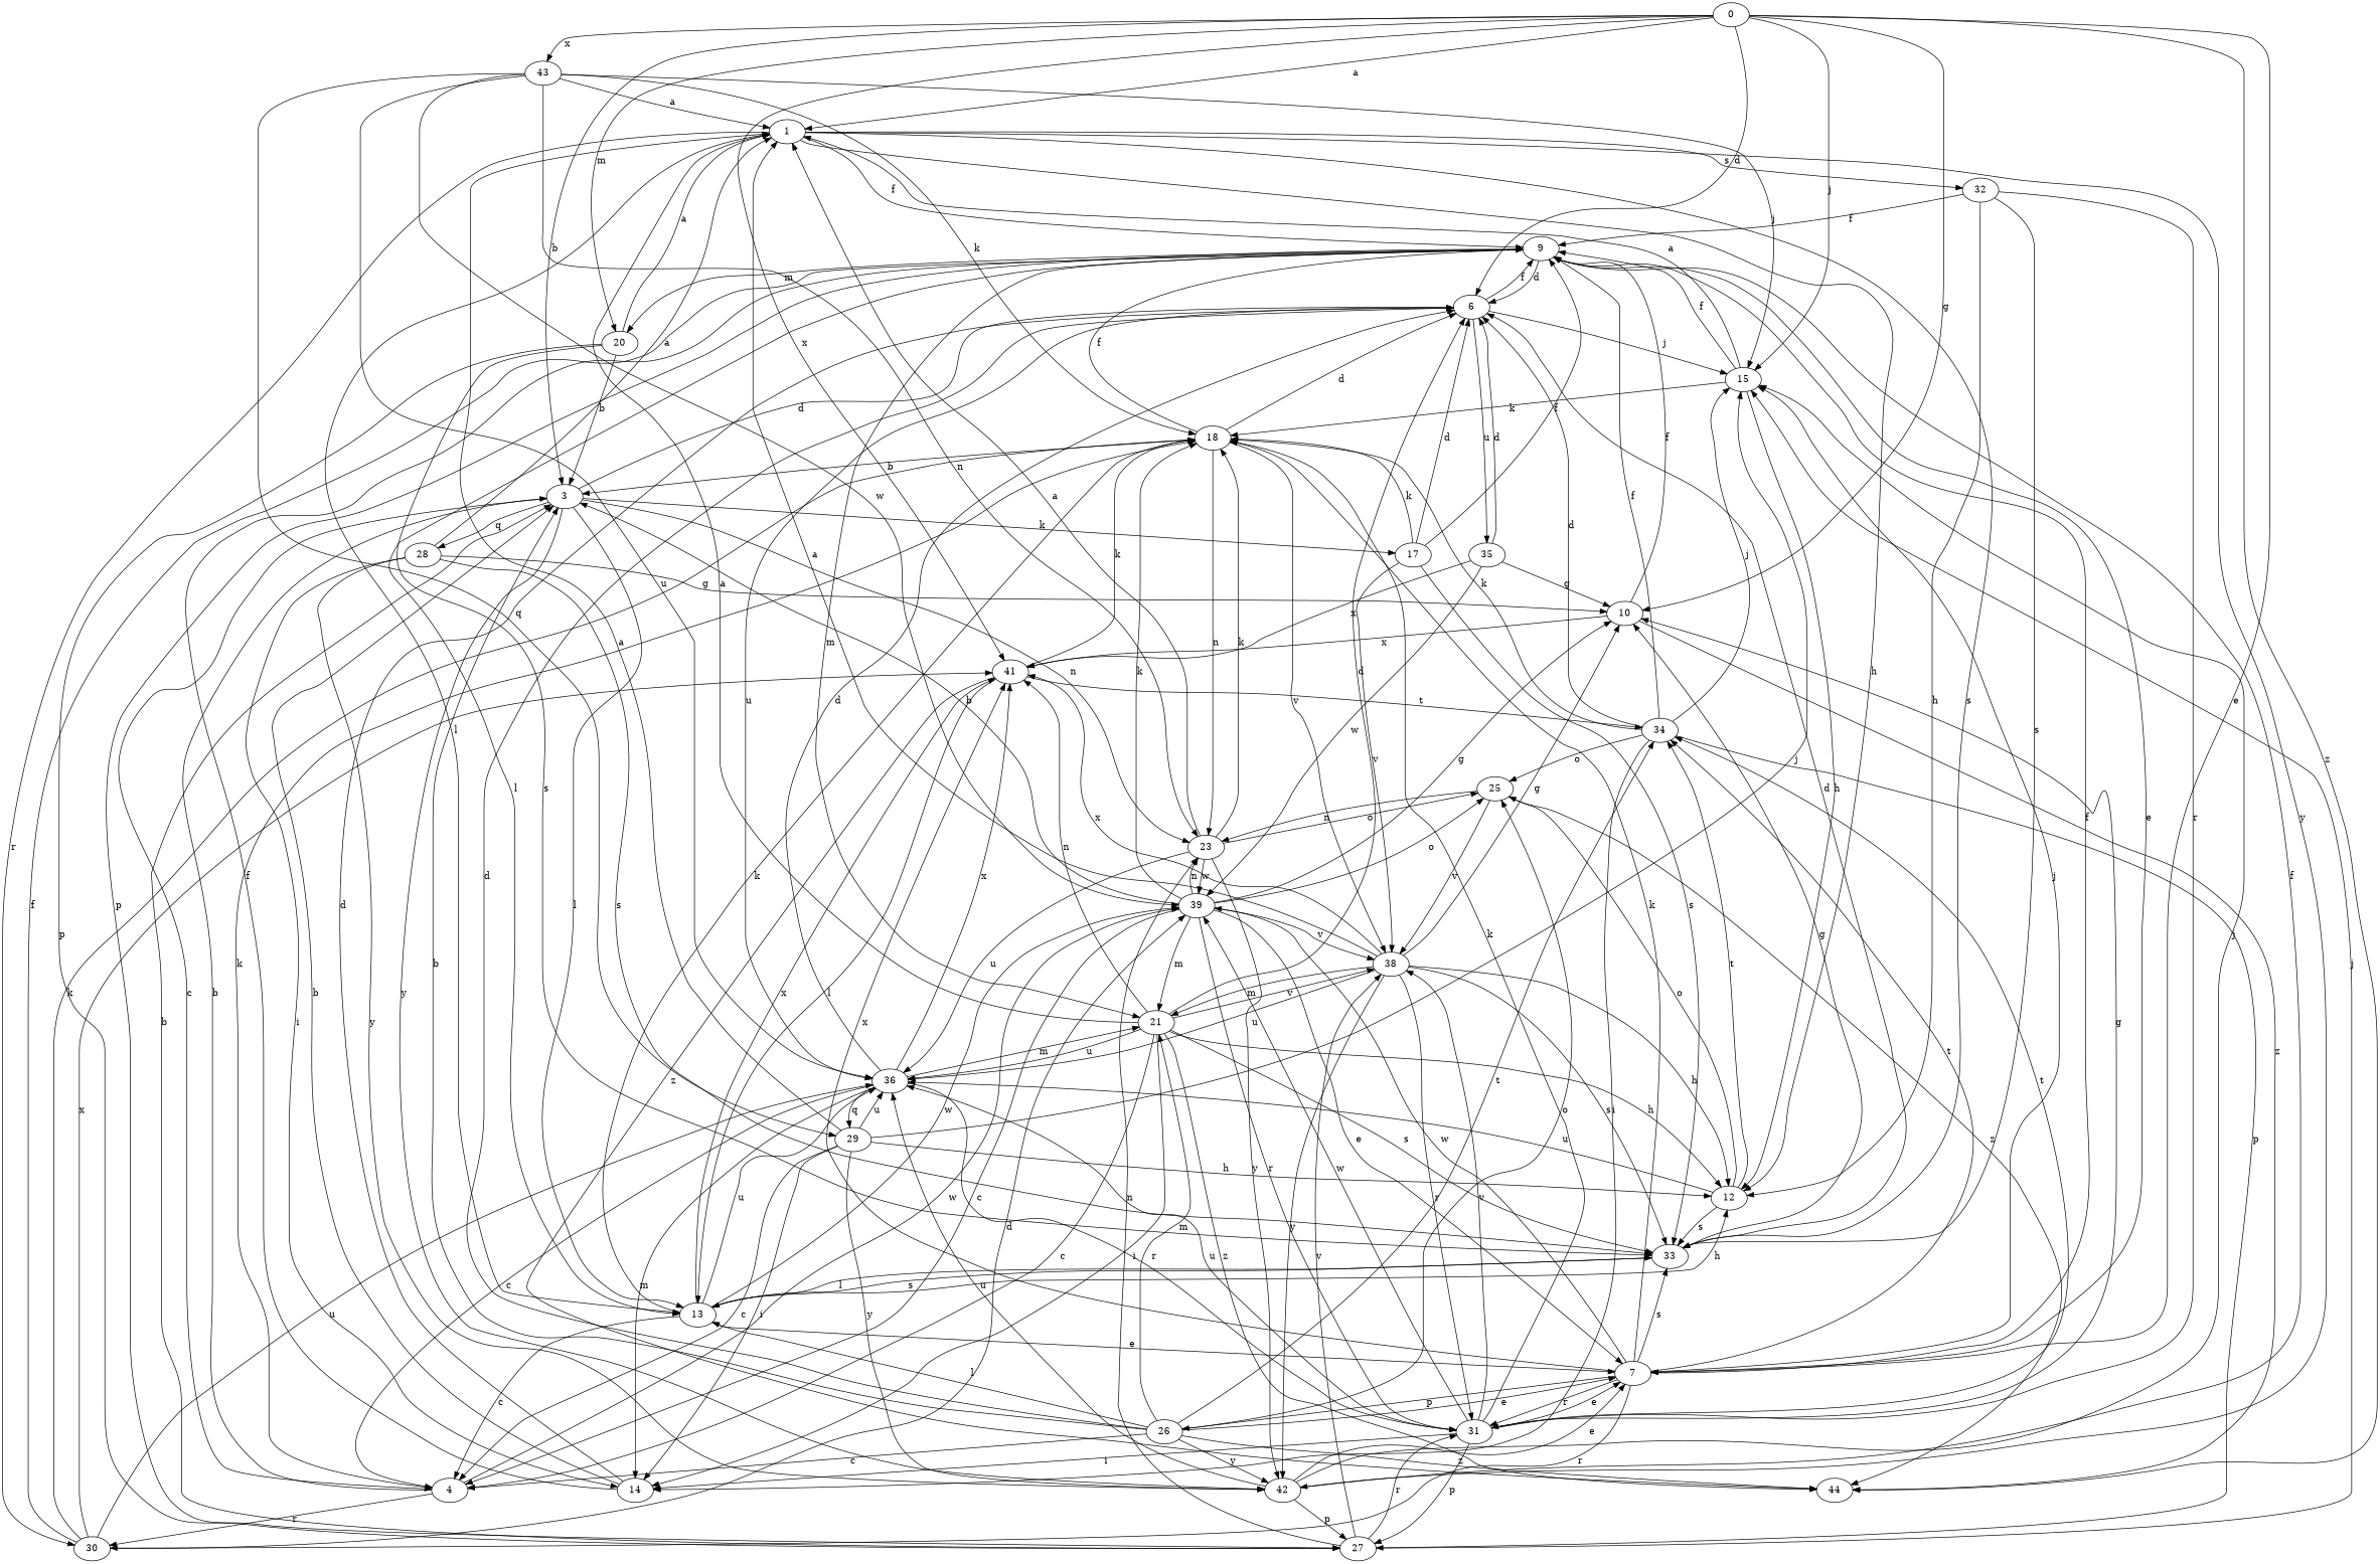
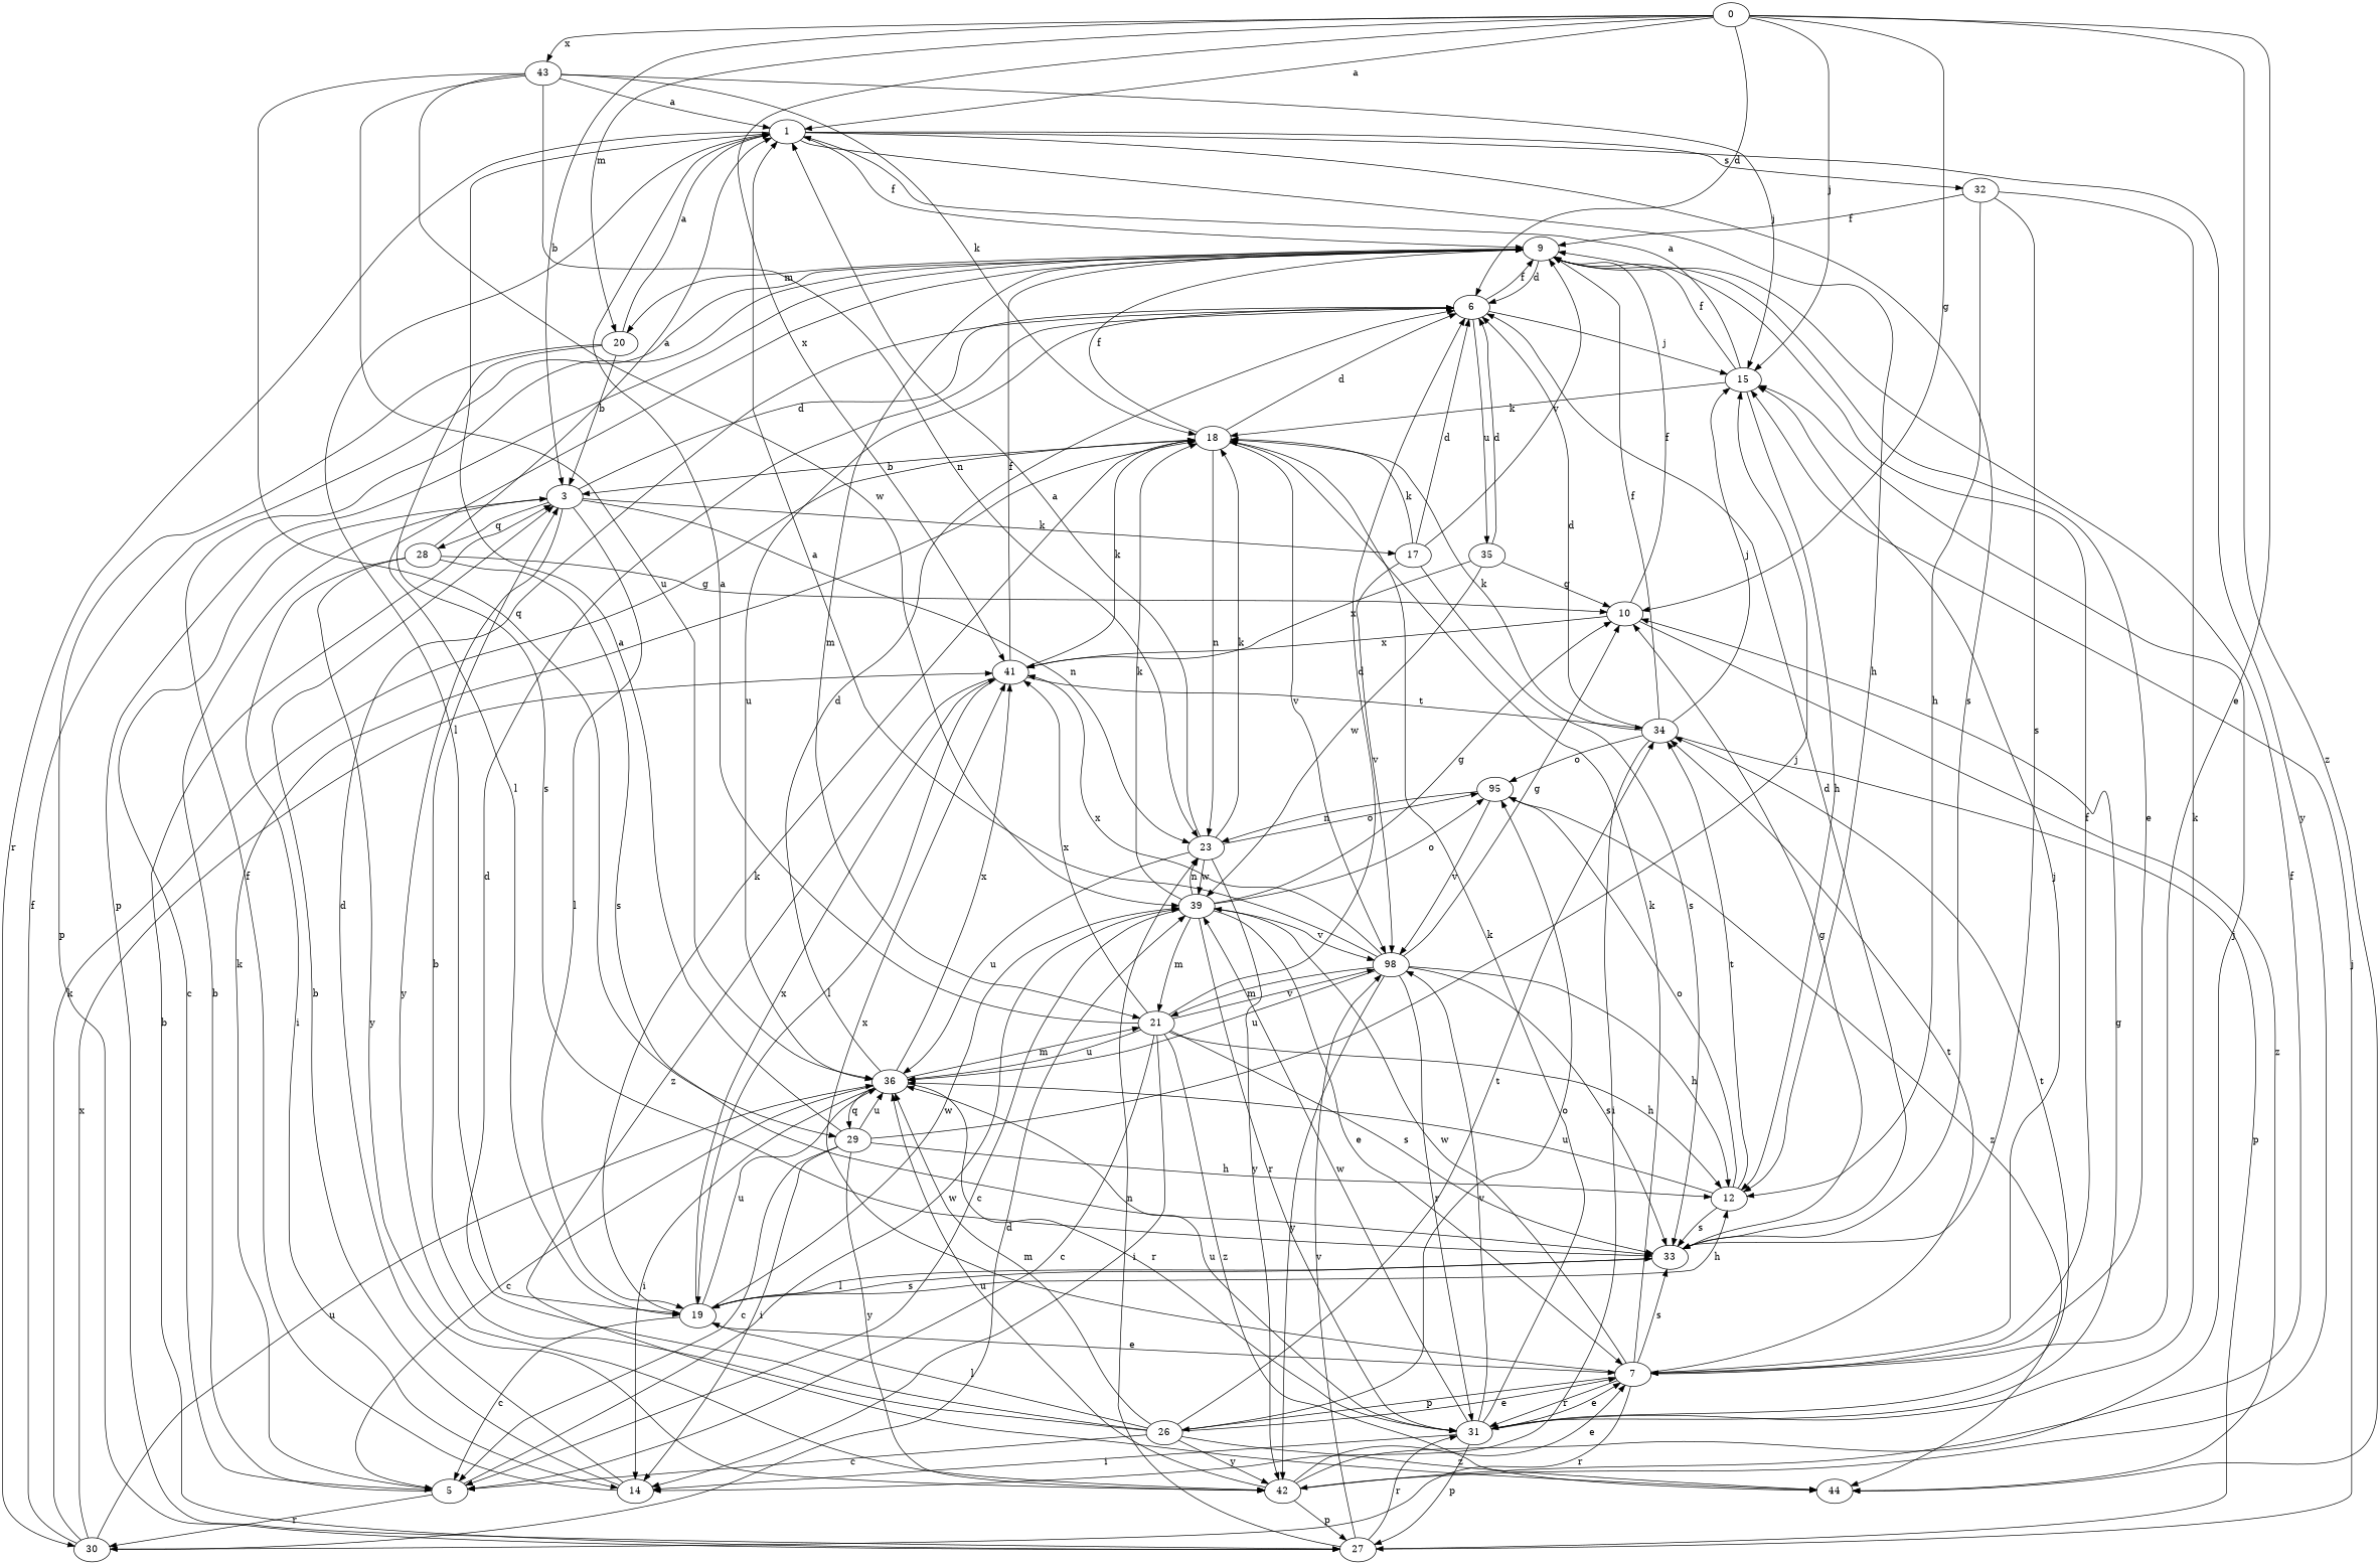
  strict digraph {
    0
    1
    3
    6
    7
    10
    15
    20
    n9 [label=43]
    41
    44
    9
    12
-   19 [label=13]
+   19
    30
    32
    33
    42
-   4
+   4 [label=5]
    17
    23
    28
    35
    36
    18
    39
    26
    31
    34
    27
    29
    21
-   25
-   38
+   25 [label=95]
+   38 [label=98]
    14
    0 -> 1 [label=a]
    0 -> 3 [label=b]
    0 -> 6 [label=d]
    0 -> 7 [label=e]
    0 -> 10 [label=g]
    0 -> 15 [label=j]
    0 -> 20 [label=m]
    0 -> n9 [label=x]
    0 -> 41 [label=x]
    0 -> 44 [label=z]
    1 -> 9 [label=f]
    1 -> 12 [label=h]
    1 -> 19 [label=l]
    1 -> 30 [label=r]
    1 -> 32 [label=s]
    1 -> 33 [label=s]
    1 -> 42 [label=y]
    3 -> 6 [label=d]
    3 -> 19 [label=l]
    3 -> 42 [label=y]
    3 -> 4 [label=c]
    3 -> 17 [label=k]
    3 -> 23 [label=n]
    3 -> 28 [label=q]
    6 -> 15 [label=j]
    6 -> 9 [label=f]
    6 -> 35 [label=u]
    6 -> 36 [label=u]
    7 -> 15 [label=j]
    7 -> 41 [label=x]
    7 -> 9 [label=f]
    7 -> 30 [label=r]
    7 -> 33 [label=s]
    7 -> 18 [label=k]
    7 -> 39 [label=w]
    7 -> 26 [label=p]
    7 -> 31 [label=r]
    7 -> 34 [label=t]
    10 -> 41 [label=x]
    10 -> 44 [label=z]
    10 -> 9 [label=f]
    15 -> 1 [label=a]
    15 -> 9 [label=f]
    15 -> 12 [label=h]
    15 -> 18 [label=k]
    20 -> 1 [label=a]
    20 -> 3 [label=b]
    20 -> 33 [label=s]
    20 -> 27 [label=p]
    n9 -> 1 [label=a]
    n9 -> 15 [label=j]
    n9 -> 23 [label=n]
    n9 -> 36 [label=u]
    n9 -> 18 [label=k]
    n9 -> 39 [label=w]
    n9 -> 29 [label=q]
    41 -> 44 [label=z]
+   41 -> 9 [label=f]
    41 -> 19 [label=l]
    41 -> 18 [label=k]
    41 -> 34 [label=t]
    9 -> 6 [label=d]
    9 -> 7 [label=e]
    9 -> 20 [label=m]
    9 -> 19 [label=l]
    9 -> 27 [label=p]
    9 -> 21 [label=m]
    12 -> 33 [label=s]
    12 -> 36 [label=u]
    12 -> 34 [label=t]
    12 -> 25 [label=o]
    19 -> 7 [label=e]
    19 -> 41 [label=x]
    19 -> 12 [label=h]
    19 -> 33 [label=s]
    19 -> 4 [label=c]
    19 -> 36 [label=u]
    19 -> 18 [label=k]
    19 -> 39 [label=w]
    30 -> 41 [label=x]
    30 -> 9 [label=f]
    30 -> 36 [label=u]
    30 -> 18 [label=k]
    30 -> 39 [label=d]
    32 -> 9 [label=f]
    32 -> 12 [label=h]
    32 -> 33 [label=s]
-   32 -> 31 [label=r]
+   32 -> 31 [label=k]
    33 -> 6 [label=d]
    33 -> 10 [label=g]
    33 -> 19 [label=l]
    42 -> 7 [label=e]
    42 -> 15 [label=j]
    42 -> 9 [label=f]
    42 -> 36 [label=u]
    42 -> 27 [label=p]
    4 -> 3 [label=b]
    4 -> 30 [label=r]
    4 -> 18 [label=k]
    4 -> 39 [label=w]
    17 -> 6 [label=d]
-   17 -> 9 [label=f]
+   17 -> 9 [label=v]
    17 -> 33 [label=s]
    17 -> 18 [label=k]
    17 -> 38 [label=v]
    23 -> 1 [label=a]
    23 -> 42 [label=y]
    23 -> 36 [label=u]
    23 -> 18 [label=k]
    23 -> 39 [label=w]
    23 -> 25 [label=o]
    28 -> 1 [label=a]
    28 -> 10 [label=g]
    28 -> 33 [label=s]
    28 -> 42 [label=y]
    28 -> 14 [label=i]
    35 -> 6 [label=d]
    35 -> 10 [label=g]
    35 -> 41 [label=x]
    35 -> 39 [label=w]
    36 -> 6 [label=d]
    36 -> 41 [label=x]
    36 -> 4 [label=c]
    36 -> 31 [label=r]
    36 -> 29 [label=q]
    36 -> 21 [label=m]
-   36 -> 14 [label=m]
+   36 -> 14 [label=i]
    18 -> 3 [label=b]
    18 -> 6 [label=d]
    18 -> 9 [label=f]
    18 -> 23 [label=n]
    18 -> 38 [label=v]
-   39 -> 3 [label=b]
    39 -> 7 [label=e]
    39 -> 10 [label=g]
    39 -> 4 [label=c]
    39 -> 23 [label=n]
    39 -> 18 [label=k]
    39 -> 31 [label=r]
    39 -> 21 [label=m]
    39 -> 25 [label=o]
    39 -> 38 [label=v]
    26 -> 3 [label=b]
    26 -> 6 [label=d]
    26 -> 7 [label=e]
    26 -> 44 [label=z]
    26 -> 19 [label=l]
    26 -> 42 [label=y]
    26 -> 4 [label=c]
    26 -> 34 [label=t]
-   26 -> 21 [label=m]
+   26 -> 36 [label=m]
    26 -> 25 [label=o]
    31 -> 7 [label=e]
    31 -> 10 [label=g]
    31 -> 36 [label=u]
    31 -> 18 [label=k]
    31 -> 39 [label=w]
    31 -> 34 [label=t]
    31 -> 27 [label=p]
    31 -> 38 [label=v]
    31 -> 14 [label=i]
    34 -> 6 [label=d]
    34 -> 15 [label=j]
    34 -> 9 [label=f]
    34 -> 18 [label=k]
    34 -> 27 [label=p]
    34 -> 25 [label=o]
    34 -> 14 [label=i]
    27 -> 3 [label=b]
    27 -> 15 [label=j]
    27 -> 23 [label=n]
    27 -> 31 [label=r]
    27 -> 38 [label=v]
    29 -> 1 [label=a]
    29 -> 15 [label=j]
    29 -> 12 [label=h]
    29 -> 42 [label=y]
    29 -> 4 [label=c]
    29 -> 36 [label=u]
    29 -> 14 [label=i]
    21 -> 1 [label=a]
    21 -> 6 [label=d]
-   21 -> 41 [label=n]
+   21 -> 41 [label=x]
    21 -> 44 [label=z]
    21 -> 12 [label=h]
    21 -> 33 [label=s]
    21 -> 4 [label=c]
    21 -> 36 [label=u]
    21 -> 38 [label=v]
    21 -> 14 [label=i]
    25 -> 44 [label=z]
    25 -> 23 [label=n]
    25 -> 38 [label=v]
    38 -> 1 [label=a]
    38 -> 10 [label=g]
    38 -> 41 [label=x]
    38 -> 12 [label=h]
    38 -> 33 [label=s]
    38 -> 42 [label=y]
    38 -> 36 [label=u]
    38 -> 31 [label=r]
    38 -> 21 [label=m]
    14 -> 3 [label=b]
    14 -> 6 [label=d]
    14 -> 9 [label=f]
  }
